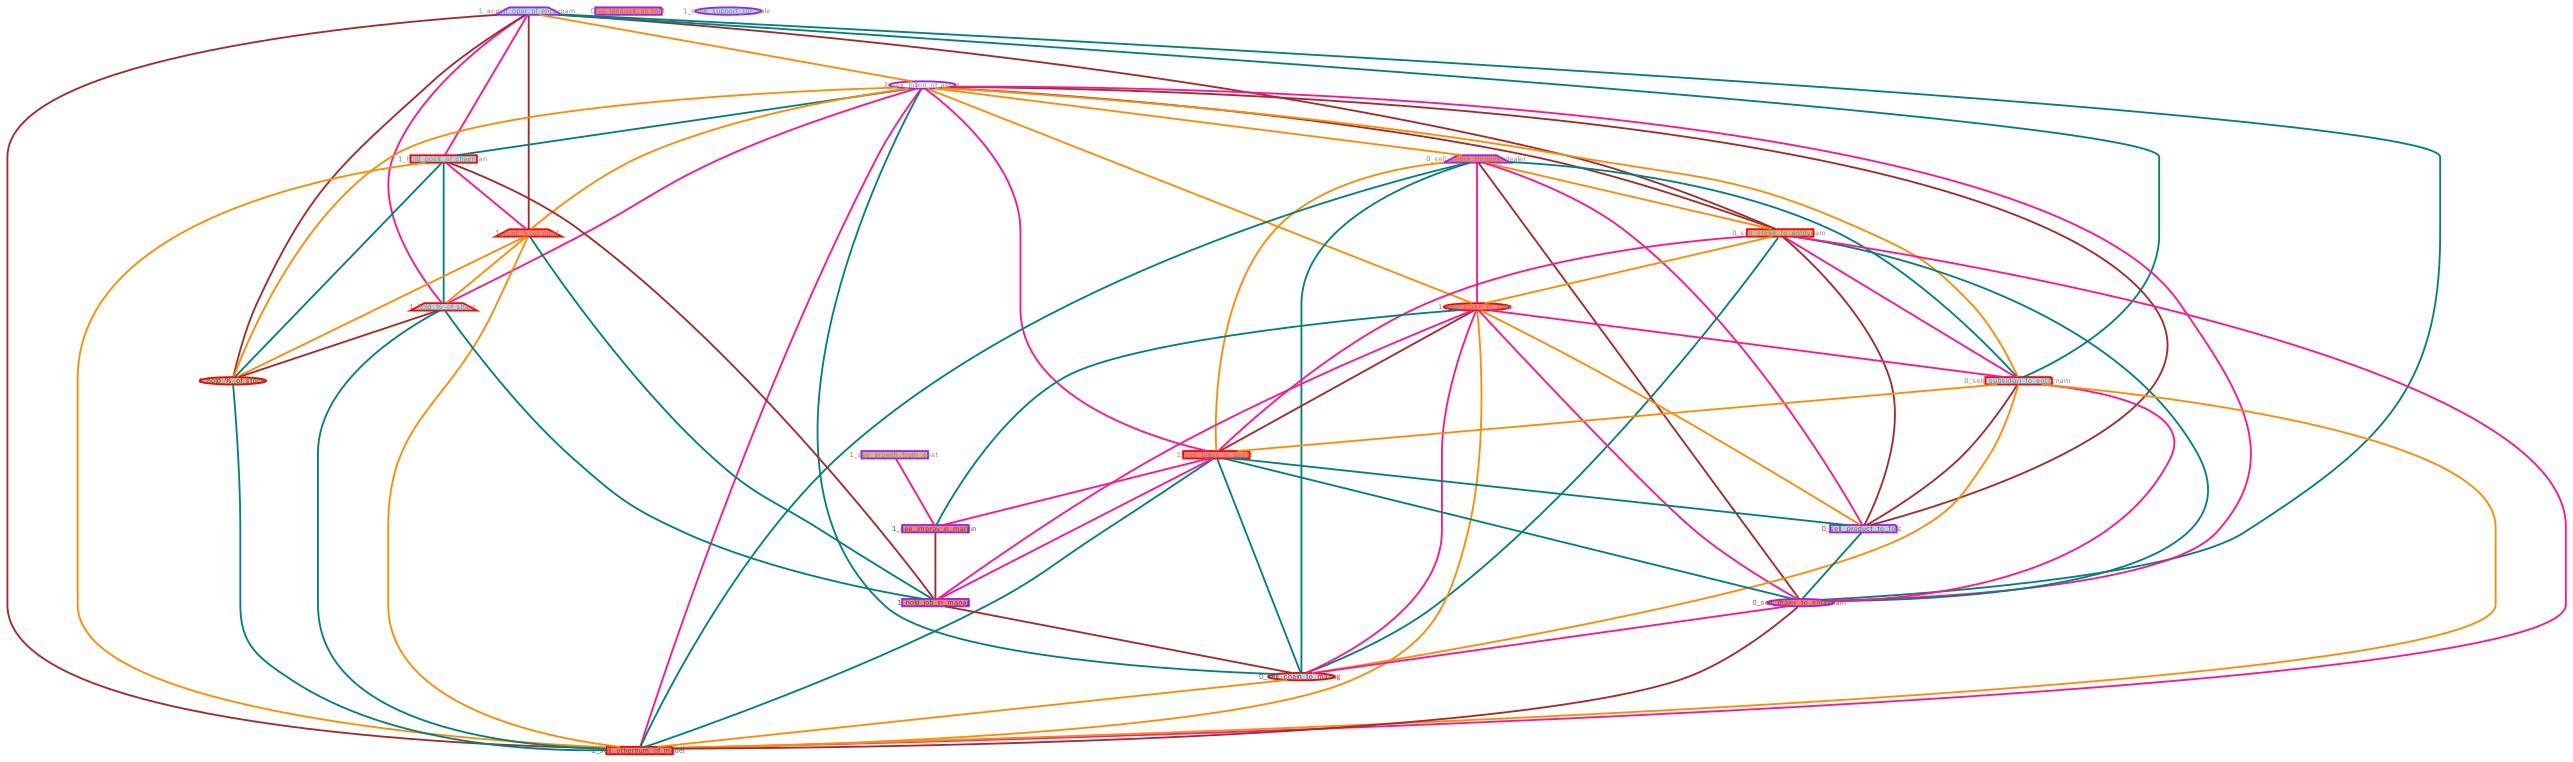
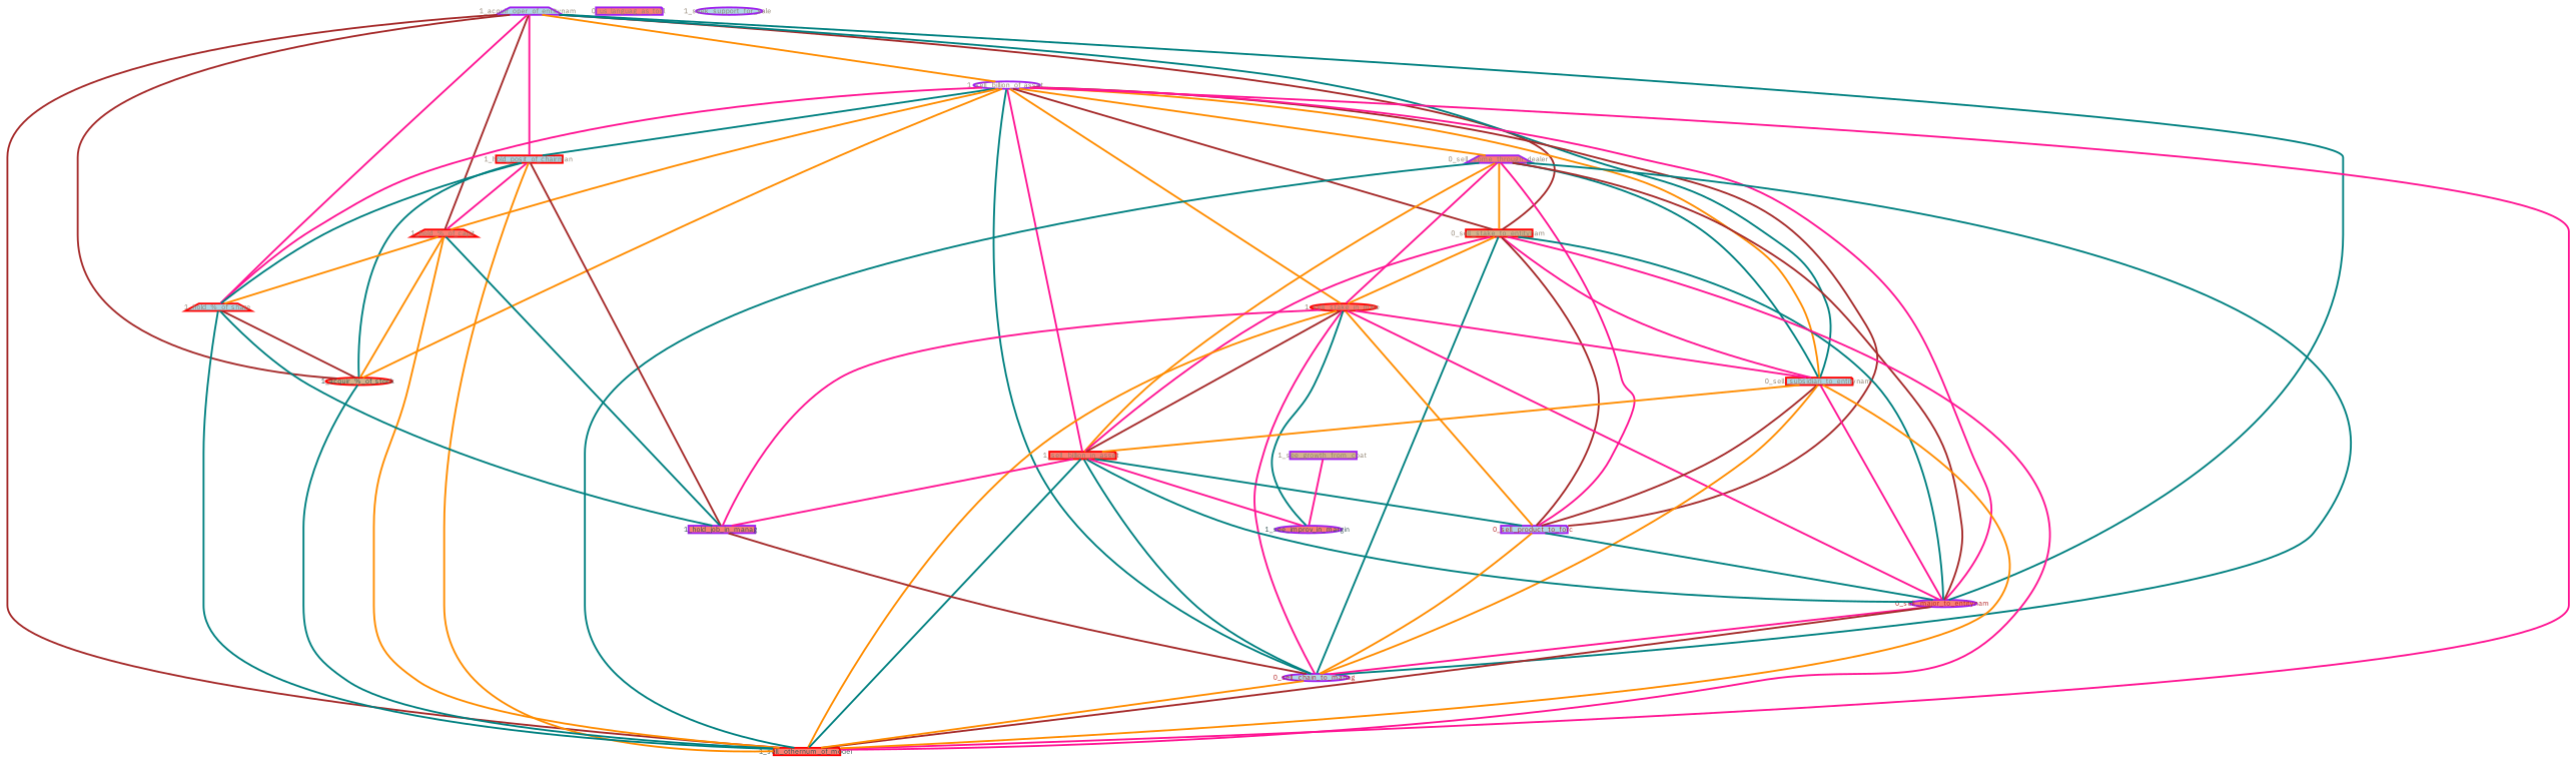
  graph {
    fontname="IBM Plex Sans"
    node [color=purple fillcolor=salmon fixedsize=true fontcolor="#8b7d6b" fontname="IBM Plex Sans" fontsize=4 shape=ellipse style=filled]
    edge [color=deeppink fontname="IBM Plex Sans" w=1]
    "1_acquir_oper_of_entitynam " [fillcolor=lightblue height=.06 shape=trapezium width=.5]
-   "1_sell_billion_of_asset " [fillcolor=white height=.06 width=.5 label="2_sell_billion_of_asset"]
+   "1_sell_billion_of_asset " [fillcolor=white height=.06 width=.5]
    "0_sell_some_through_dealer " [height=.06 shape=trapezium width=.5]
    "0_us_languag_as_tool " [height=.06 shape=note width=.5]
    "0_sell_stake_to_entitynam " [color=red fillcolor=tan height=.06 shape=box width=.5]
    "1_hold_posit_of_chairman " [color=red fillcolor=lightblue height=.06 shape=box width=.5]
    "1_hold_%_of_capit " [color=red height=.06 shape=trapezium width=.5]
    "1_seek_support_for_sale " [fillcolor=lightblue height=.06 width=.5]
    "1_sell_stake_in_mine " [color=red height=.06 width=.5]
    "0_sell_subsidiari_to_entitynam " [color=red fillcolor=lightblue height=.06 shape=note width=.5]
    "1_sell_billion_in_asset " [color=red height=.06 shape=note width=.5]
    "1_see_growth_from_coat " [fillcolor=tan height=.06 shape=box width=.5]
    "1_hold_%_of_share " [color=red fillcolor=lightblue height=.06 shape=trapezium width=.5]
    "0_sell_product_to_forc " [fillcolor=lightblue fontcolor="#b22222" height=.06 shape=note width=.5]
    "0_sell_major_to_entitynam " [fontcolor="#b22222" height=.06 width=.5]
-   "0_sell_chain_to_manag " [color=red fillcolor=lightblue fontcolor="#b22222" height=.06 width=.5]
-   "1_acquir_%_of_stock " [color=red fillcolor=tan fontcolor="#2f4f4f" height=.06 width=.5 label="1_hold_%_of_stock"]
+   "0_sell_chain_to_manag " [fillcolor=lightblue fontcolor="#b22222" height=.06 width=.5]
+   "1_acquir_%_of_stock " [color=red fillcolor=tan fontcolor="#2f4f4f" height=.06 width=.5]
    "1_sell_othernum_of_model " [color=red fontcolor="#2f4f4f" height=.06 shape=note width=.5]
    "1_hold_job_in_manag " [fontcolor="#2f4f4f" height=.06 shape=box width=.5]
-   "1_see_improv_in_margin " [fontcolor="#2f4f4f" height=.06 shape=box width=.5]
+   "1_see_improv_in_margin " [fontcolor="#2f4f4f" height=.06 width=.5]
    subgraph sub_1 {
      "1_acquir_oper_of_entitynam "
      "1_sell_billion_of_asset "
      "0_sell_some_through_dealer "
      "0_us_languag_as_tool "
      "0_sell_stake_to_entitynam "
      "1_hold_posit_of_chairman "
      "1_hold_%_of_capit "
      "1_seek_support_for_sale "
      "1_sell_stake_in_mine "
      "0_sell_subsidiari_to_entitynam "
      "1_sell_billion_in_asset "
      "1_see_growth_from_coat "
      "1_hold_%_of_share "
    }
    subgraph sub_2 {
      "0_sell_product_to_forc "
      "0_sell_major_to_entitynam "
      "0_sell_chain_to_manag "
    }
    "1_acquir_oper_of_entitynam " -- "1_sell_billion_of_asset " [color=darkorange]
    "1_acquir_oper_of_entitynam " -- "0_sell_stake_to_entitynam " [color=brown]
    "1_acquir_oper_of_entitynam " -- "1_hold_posit_of_chairman "
    "1_acquir_oper_of_entitynam " -- "1_hold_%_of_capit " [color=brown]
    "1_acquir_oper_of_entitynam " -- "0_sell_subsidiari_to_entitynam " [color=teal]
    "1_acquir_oper_of_entitynam " -- "1_hold_%_of_share "
    "1_acquir_oper_of_entitynam " -- "0_sell_major_to_entitynam " [color=teal]
    "1_acquir_oper_of_entitynam " -- "1_acquir_%_of_stock " [color=brown w=2]
    "1_acquir_oper_of_entitynam " -- "1_sell_othernum_of_model " [color=brown]
    "1_sell_billion_of_asset " -- "0_sell_some_through_dealer " [color=darkorange]
    "1_sell_billion_of_asset " -- "0_sell_stake_to_entitynam " [color=brown]
    "1_sell_billion_of_asset " -- "1_hold_posit_of_chairman " [color=teal]
    "1_sell_billion_of_asset " -- "1_hold_%_of_capit " [color=darkorange]
    "1_sell_billion_of_asset " -- "1_sell_stake_in_mine " [color=darkorange]
    "1_sell_billion_of_asset " -- "0_sell_subsidiari_to_entitynam " [color=darkorange]
    "1_sell_billion_of_asset " -- "1_sell_billion_in_asset " [w=3]
    "1_sell_billion_of_asset " -- "1_hold_%_of_share "
    "1_sell_billion_of_asset " -- "0_sell_product_to_forc " [color=brown]
    "1_sell_billion_of_asset " -- "0_sell_major_to_entitynam "
    "1_sell_billion_of_asset " -- "0_sell_chain_to_manag " [color=teal]
    "1_sell_billion_of_asset " -- "1_acquir_%_of_stock " [color=darkorange]
    "1_sell_billion_of_asset " -- "1_sell_othernum_of_model " [w=2]
    "0_sell_some_through_dealer " -- "0_sell_stake_to_entitynam " [color=darkorange]
    "0_sell_some_through_dealer " -- "1_sell_stake_in_mine "
    "0_sell_some_through_dealer " -- "0_sell_subsidiari_to_entitynam " [color=teal]
    "0_sell_some_through_dealer " -- "1_sell_billion_in_asset " [color=darkorange]
    "0_sell_some_through_dealer " -- "0_sell_product_to_forc "
    "0_sell_some_through_dealer " -- "0_sell_major_to_entitynam " [color=brown]
    "0_sell_some_through_dealer " -- "0_sell_chain_to_manag " [color=teal]
    "0_sell_some_through_dealer " -- "1_sell_othernum_of_model " [color=teal]
    "0_sell_stake_to_entitynam " -- "1_sell_stake_in_mine " [color=darkorange w=2]
    "0_sell_stake_to_entitynam " -- "0_sell_subsidiari_to_entitynam " [w=3]
    "0_sell_stake_to_entitynam " -- "1_sell_billion_in_asset "
    "0_sell_stake_to_entitynam " -- "0_sell_product_to_forc " [color=brown w=2]
    "0_sell_stake_to_entitynam " -- "0_sell_major_to_entitynam " [color=teal w=3]
    "0_sell_stake_to_entitynam " -- "0_sell_chain_to_manag " [color=teal w=2]
    "0_sell_stake_to_entitynam " -- "1_sell_othernum_of_model "
    "1_hold_posit_of_chairman " -- "1_hold_%_of_capit " [w=2]
    "1_hold_posit_of_chairman " -- "1_hold_%_of_share " [color=teal w=2]
    "1_hold_posit_of_chairman " -- "1_acquir_%_of_stock " [color=teal]
    "1_hold_posit_of_chairman " -- "1_sell_othernum_of_model " [color=darkorange]
    "1_hold_posit_of_chairman " -- "1_hold_job_in_manag " [color=brown]
    "1_hold_%_of_capit " -- "1_hold_%_of_share " [color=darkorange w=3]
    "1_hold_%_of_capit " -- "1_acquir_%_of_stock " [color=darkorange w=2]
    "1_hold_%_of_capit " -- "1_sell_othernum_of_model " [color=darkorange]
    "1_hold_%_of_capit " -- "1_hold_job_in_manag " [color=teal]
    "1_sell_stake_in_mine " -- "0_sell_subsidiari_to_entitynam "
    "1_sell_stake_in_mine " -- "1_sell_billion_in_asset " [color=brown w=2]
    "1_sell_stake_in_mine " -- "0_sell_product_to_forc " [color=darkorange]
    "1_sell_stake_in_mine " -- "0_sell_major_to_entitynam "
    "1_sell_stake_in_mine " -- "0_sell_chain_to_manag "
    "1_sell_stake_in_mine " -- "1_sell_othernum_of_model " [color=darkorange]
    "1_sell_stake_in_mine " -- "1_hold_job_in_manag "
    "1_sell_stake_in_mine " -- "1_see_improv_in_margin " [color=teal]
    "0_sell_subsidiari_to_entitynam " -- "1_sell_billion_in_asset " [color=darkorange]
    "0_sell_subsidiari_to_entitynam " -- "0_sell_product_to_forc " [color=brown w=2]
    "0_sell_subsidiari_to_entitynam " -- "0_sell_major_to_entitynam " [w=3]
    "0_sell_subsidiari_to_entitynam " -- "0_sell_chain_to_manag " [color=darkorange w=2]
    "0_sell_subsidiari_to_entitynam " -- "1_sell_othernum_of_model " [color=darkorange]
    "1_sell_billion_in_asset " -- "0_sell_product_to_forc " [color=teal]
    "1_sell_billion_in_asset " -- "0_sell_major_to_entitynam " [color=teal]
    "1_sell_billion_in_asset " -- "0_sell_chain_to_manag " [color=teal]
    "1_sell_billion_in_asset " -- "1_sell_othernum_of_model " [color=teal]
    "1_sell_billion_in_asset " -- "1_hold_job_in_manag "
    "1_sell_billion_in_asset " -- "1_see_improv_in_margin "
    "1_see_growth_from_coat " -- "1_see_improv_in_margin "
    "1_hold_%_of_share " -- "1_acquir_%_of_stock " [color=brown w=2]
    "1_hold_%_of_share " -- "1_sell_othernum_of_model " [color=teal]
    "1_hold_%_of_share " -- "1_hold_job_in_manag " [color=teal]
    "0_sell_product_to_forc " -- "0_sell_major_to_entitynam " [color=teal w=2]
+   "0_sell_product_to_forc " -- "0_sell_chain_to_manag " [color=darkorange w=2]
    "0_sell_major_to_entitynam " -- "0_sell_chain_to_manag " [w=2]
    "0_sell_major_to_entitynam " -- "1_sell_othernum_of_model " [color=brown]
    "0_sell_chain_to_manag " -- "1_sell_othernum_of_model " [color=darkorange]
    "1_acquir_%_of_stock " -- "1_sell_othernum_of_model " [color=teal]
    "1_hold_job_in_manag " -- "0_sell_chain_to_manag " [color=brown]
-   "1_see_improv_in_margin " -- "1_hold_job_in_manag " [color=brown]
  }
